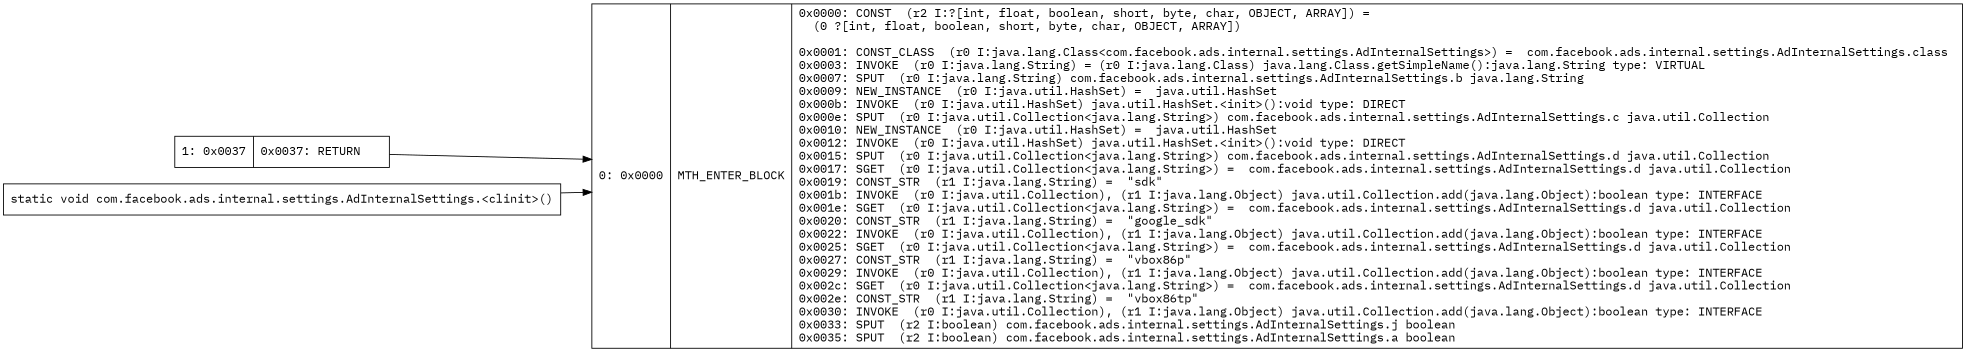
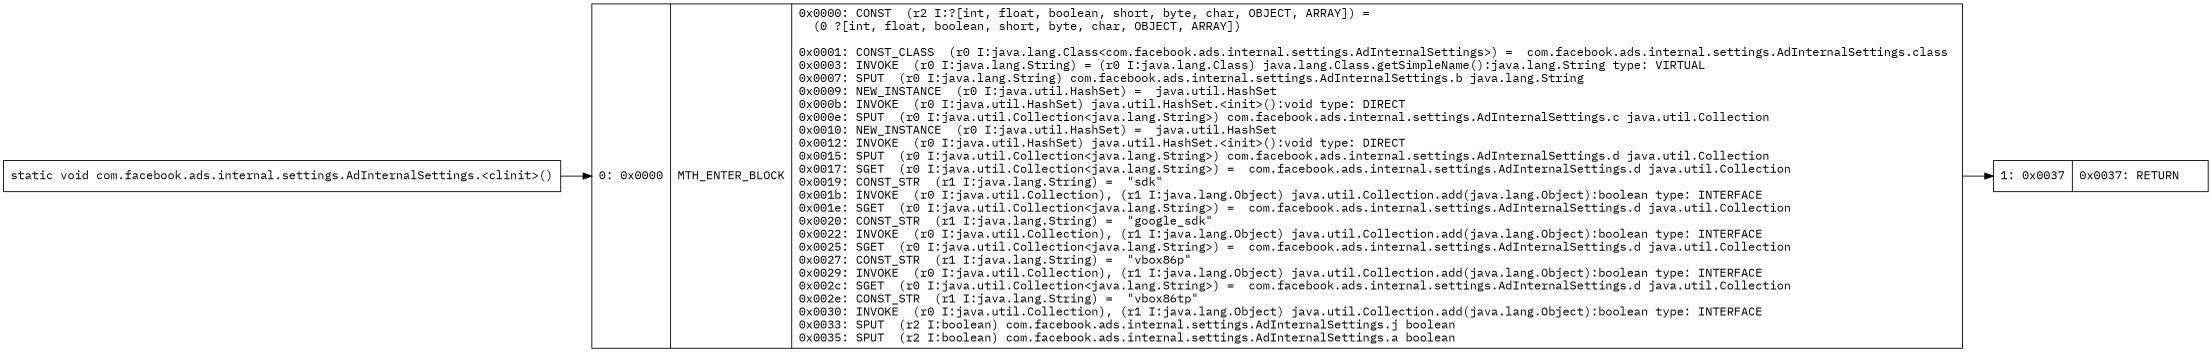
  digraph {
    rankdir=LR
    fontname="IBM Plex Mono"
    node [shape=record fontname="IBM Plex Mono"]
    edge [fontname="IBM Plex Mono"]
    n1 [label="{0\:\ 0x0000|MTH_ENTER_BLOCK\l|0x0000: CONST  (r2 I:?[int, float, boolean, short, byte, char, OBJECT, ARRAY]) = \l  (0 ?[int, float, boolean, short, byte, char, OBJECT, ARRAY])\l \l0x0001: CONST_CLASS  (r0 I:java.lang.Class\<com.facebook.ads.internal.settings.AdInternalSettings\>) =  com.facebook.ads.internal.settings.AdInternalSettings.class \l0x0003: INVOKE  (r0 I:java.lang.String) = (r0 I:java.lang.Class) java.lang.Class.getSimpleName():java.lang.String type: VIRTUAL \l0x0007: SPUT  (r0 I:java.lang.String) com.facebook.ads.internal.settings.AdInternalSettings.b java.lang.String \l0x0009: NEW_INSTANCE  (r0 I:java.util.HashSet) =  java.util.HashSet \l0x000b: INVOKE  (r0 I:java.util.HashSet) java.util.HashSet.\<init\>():void type: DIRECT \l0x000e: SPUT  (r0 I:java.util.Collection\<java.lang.String\>) com.facebook.ads.internal.settings.AdInternalSettings.c java.util.Collection \l0x0010: NEW_INSTANCE  (r0 I:java.util.HashSet) =  java.util.HashSet \l0x0012: INVOKE  (r0 I:java.util.HashSet) java.util.HashSet.\<init\>():void type: DIRECT \l0x0015: SPUT  (r0 I:java.util.Collection\<java.lang.String\>) com.facebook.ads.internal.settings.AdInternalSettings.d java.util.Collection \l0x0017: SGET  (r0 I:java.util.Collection\<java.lang.String\>) =  com.facebook.ads.internal.settings.AdInternalSettings.d java.util.Collection \l0x0019: CONST_STR  (r1 I:java.lang.String) =  \"sdk\" \l0x001b: INVOKE  (r0 I:java.util.Collection), (r1 I:java.lang.Object) java.util.Collection.add(java.lang.Object):boolean type: INTERFACE \l0x001e: SGET  (r0 I:java.util.Collection\<java.lang.String\>) =  com.facebook.ads.internal.settings.AdInternalSettings.d java.util.Collection \l0x0020: CONST_STR  (r1 I:java.lang.String) =  \"google_sdk\" \l0x0022: INVOKE  (r0 I:java.util.Collection), (r1 I:java.lang.Object) java.util.Collection.add(java.lang.Object):boolean type: INTERFACE \l0x0025: SGET  (r0 I:java.util.Collection\<java.lang.String\>) =  com.facebook.ads.internal.settings.AdInternalSettings.d java.util.Collection \l0x0027: CONST_STR  (r1 I:java.lang.String) =  \"vbox86p\" \l0x0029: INVOKE  (r0 I:java.util.Collection), (r1 I:java.lang.Object) java.util.Collection.add(java.lang.Object):boolean type: INTERFACE \l0x002c: SGET  (r0 I:java.util.Collection\<java.lang.String\>) =  com.facebook.ads.internal.settings.AdInternalSettings.d java.util.Collection \l0x002e: CONST_STR  (r1 I:java.lang.String) =  \"vbox86tp\" \l0x0030: INVOKE  (r0 I:java.util.Collection), (r1 I:java.lang.Object) java.util.Collection.add(java.lang.Object):boolean type: INTERFACE \l0x0033: SPUT  (r2 I:boolean) com.facebook.ads.internal.settings.AdInternalSettings.j boolean \l0x0035: SPUT  (r2 I:boolean) com.facebook.ads.internal.settings.AdInternalSettings.a boolean \l}"]
    n2 [label="{1\:\ 0x0037|0x0037: RETURN   \l}"]
    n3 [label="{static void com.facebook.ads.internal.settings.AdInternalSettings.\<clinit\>() }"]
-   n2 -> n1
+   n1 -> n2
    n3 -> n1
  }
